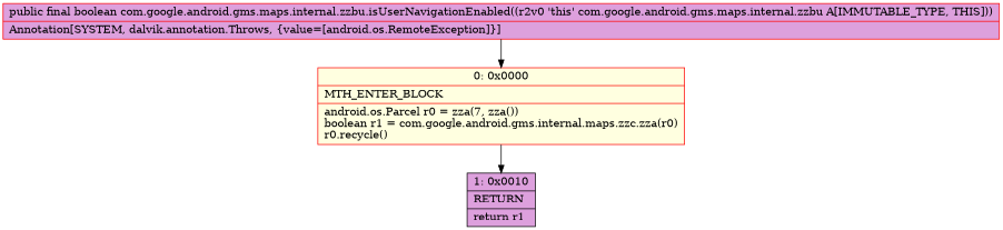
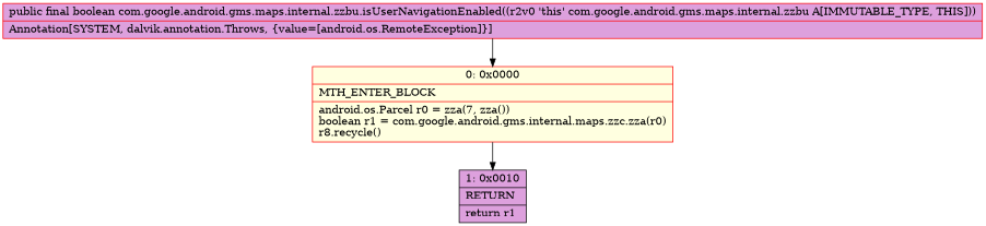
  digraph {
    node [shape=record style=filled fillcolor=plum color=red]
-   n1 [label="{0\:\ 0x0000|MTH_ENTER_BLOCK\l|android.os.Parcel r0 = zza(7, zza())\lboolean r1 = com.google.android.gms.internal.maps.zzc.zza(r0)\lr0.recycle()\l}" fillcolor=lightyellow]
+   n1 [label="{0\:\ 0x0000|MTH_ENTER_BLOCK\l|android.os.Parcel r0 = zza(7, zza())\lboolean r1 = com.google.android.gms.internal.maps.zzc.zza(r0)\lr8.recycle()\l}" fillcolor=lightyellow]
    n2 [label="{1\:\ 0x0010|RETURN\l|return r1\l}" color=black]
    n3 [label="{public final boolean com.google.android.gms.maps.internal.zzbu.isUserNavigationEnabled((r2v0 'this' com.google.android.gms.maps.internal.zzbu A[IMMUTABLE_TYPE, THIS]))  | Annotation[SYSTEM, dalvik.annotation.Throws, \{value=[android.os.RemoteException]\}]\l}"]
    n1 -> n2
    n3 -> n1
  }
